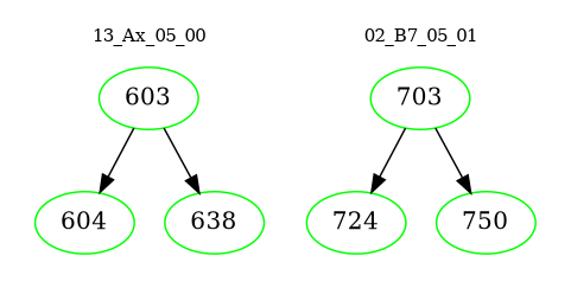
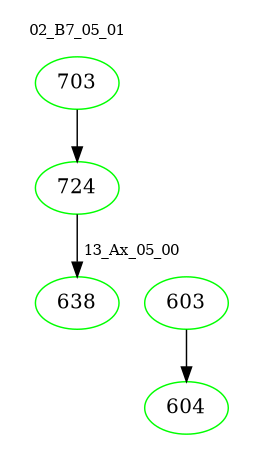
  digraph {
    node [color=green]
    edge [color=black]
    n1 [label=603]
    n2 [label=604]
    n3 [label=638]
    n4 [label=703]
    n5 [label=724]
-   n6 [label=750]
    subgraph cluster_1 {
      color=white
      fontsize=10
      label="13_Ax_05_00"
      n1
      n2
      n3
    }
    subgraph cluster_2 {
      color=white
      fontsize=10
      label="02_B7_05_01"
      n4
      n5
-     n6
    }
    n1 -> n2
-   n1 -> n3
+   n5 -> n3
    n4 -> n5
-   n4 -> n6
  }
